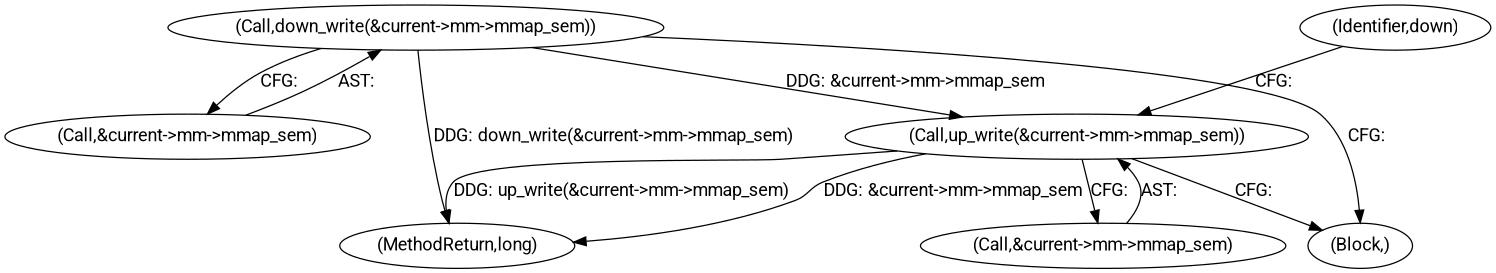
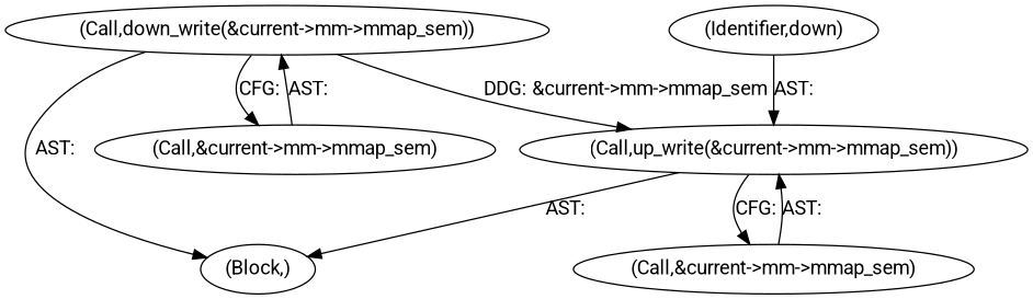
  digraph {
    fontname=Roboto
    node [fontname=Roboto]
    edge [fontname=Roboto]
    n1 [label="(Call,down_write(&current->mm->mmap_sem))"]
    n2 [label="(Call,up_write(&current->mm->mmap_sem))"]
-   n3 [label="(MethodReturn,long)"]
    n4 [label="(Block,)"]
    n5 [label="(Call,&current->mm->mmap_sem)"]
    n6 [label="(Call,&current->mm->mmap_sem)"]
    n7 [label="(Identifier,down)"]
    n1 -> n2 [label="DDG: &current->mm->mmap_sem"]
-   n1 -> n3 [label="DDG: down_write(&current->mm->mmap_sem)"]
-   n1 -> n4 [label="CFG: "]
+   n1 -> n4 [label="AST: "]
    n1 -> n5 [label="CFG: "]
-   n2 -> n3 [label="DDG: &current->mm->mmap_sem"]
-   n2 -> n3 [label="DDG: up_write(&current->mm->mmap_sem)"]
-   n2 -> n4 [label="CFG: "]
+   n2 -> n4 [label="AST: "]
    n2 -> n6 [label="CFG: "]
    n5 -> n1 [label="AST: "]
    n6 -> n2 [label="AST: "]
-   n7 -> n2 [label="CFG: "]
+   n7 -> n2 [label="AST: "]
  }
